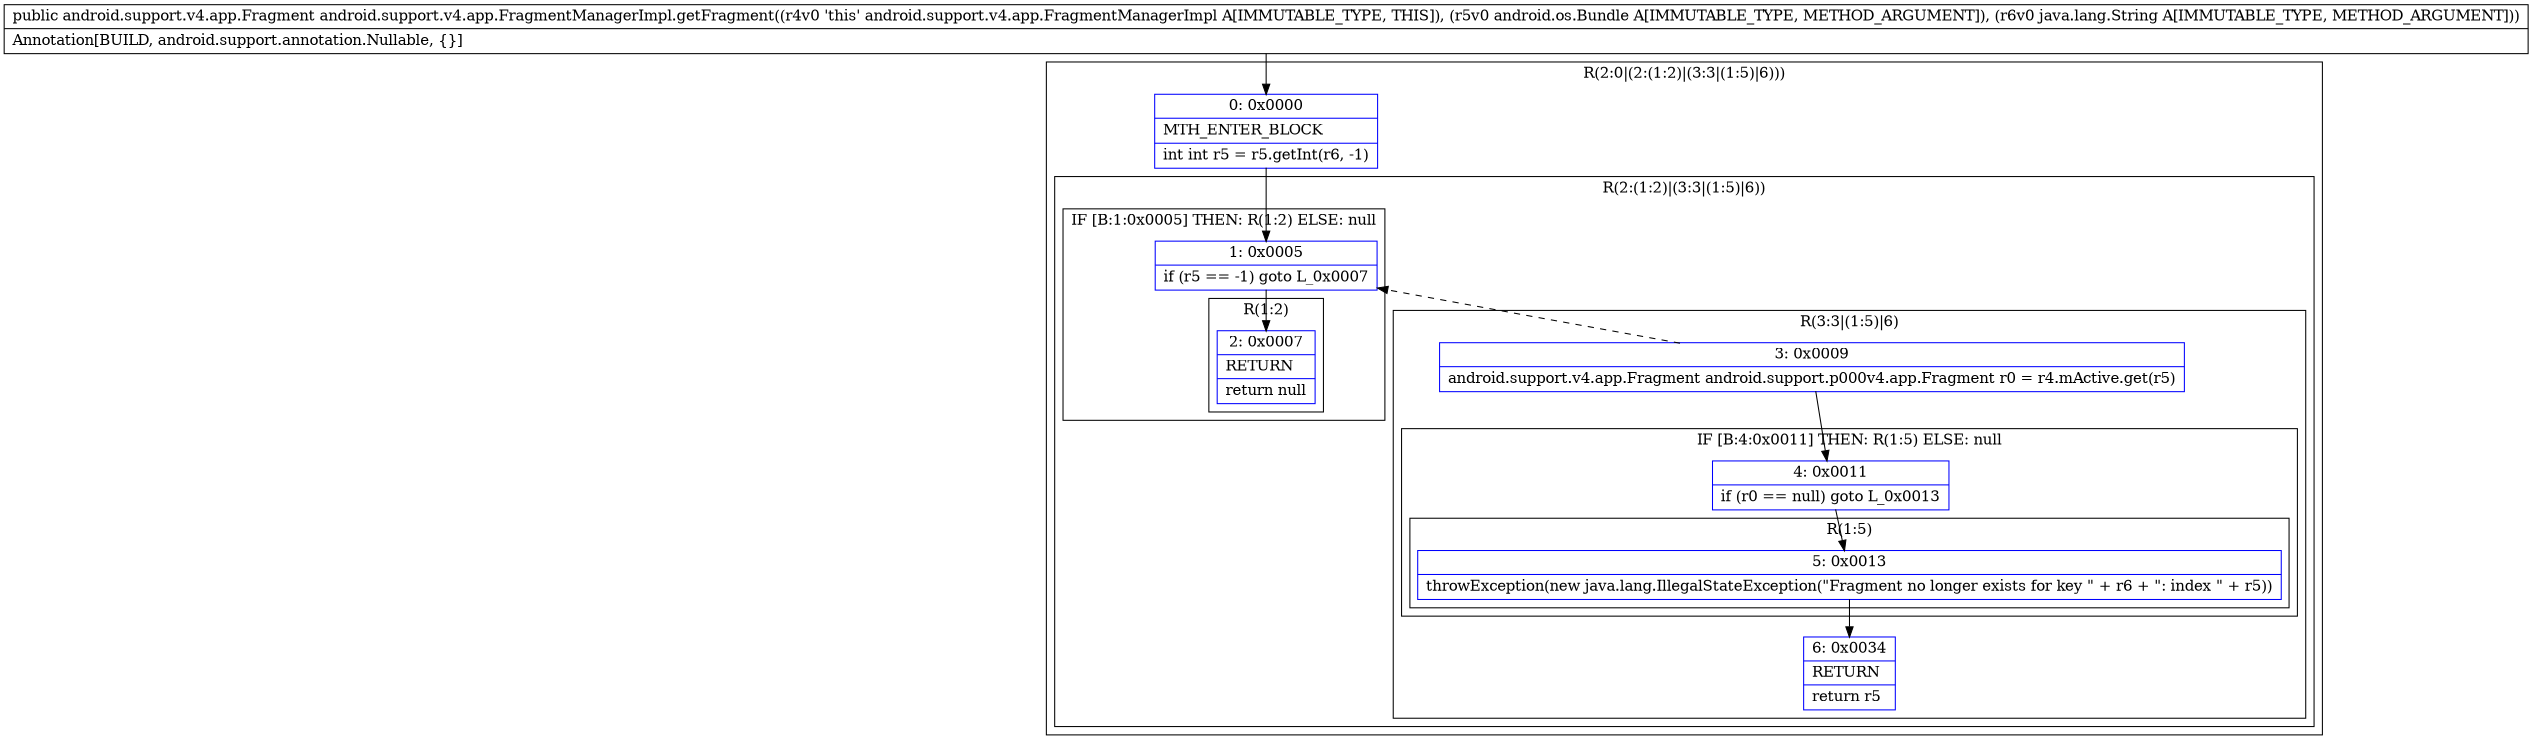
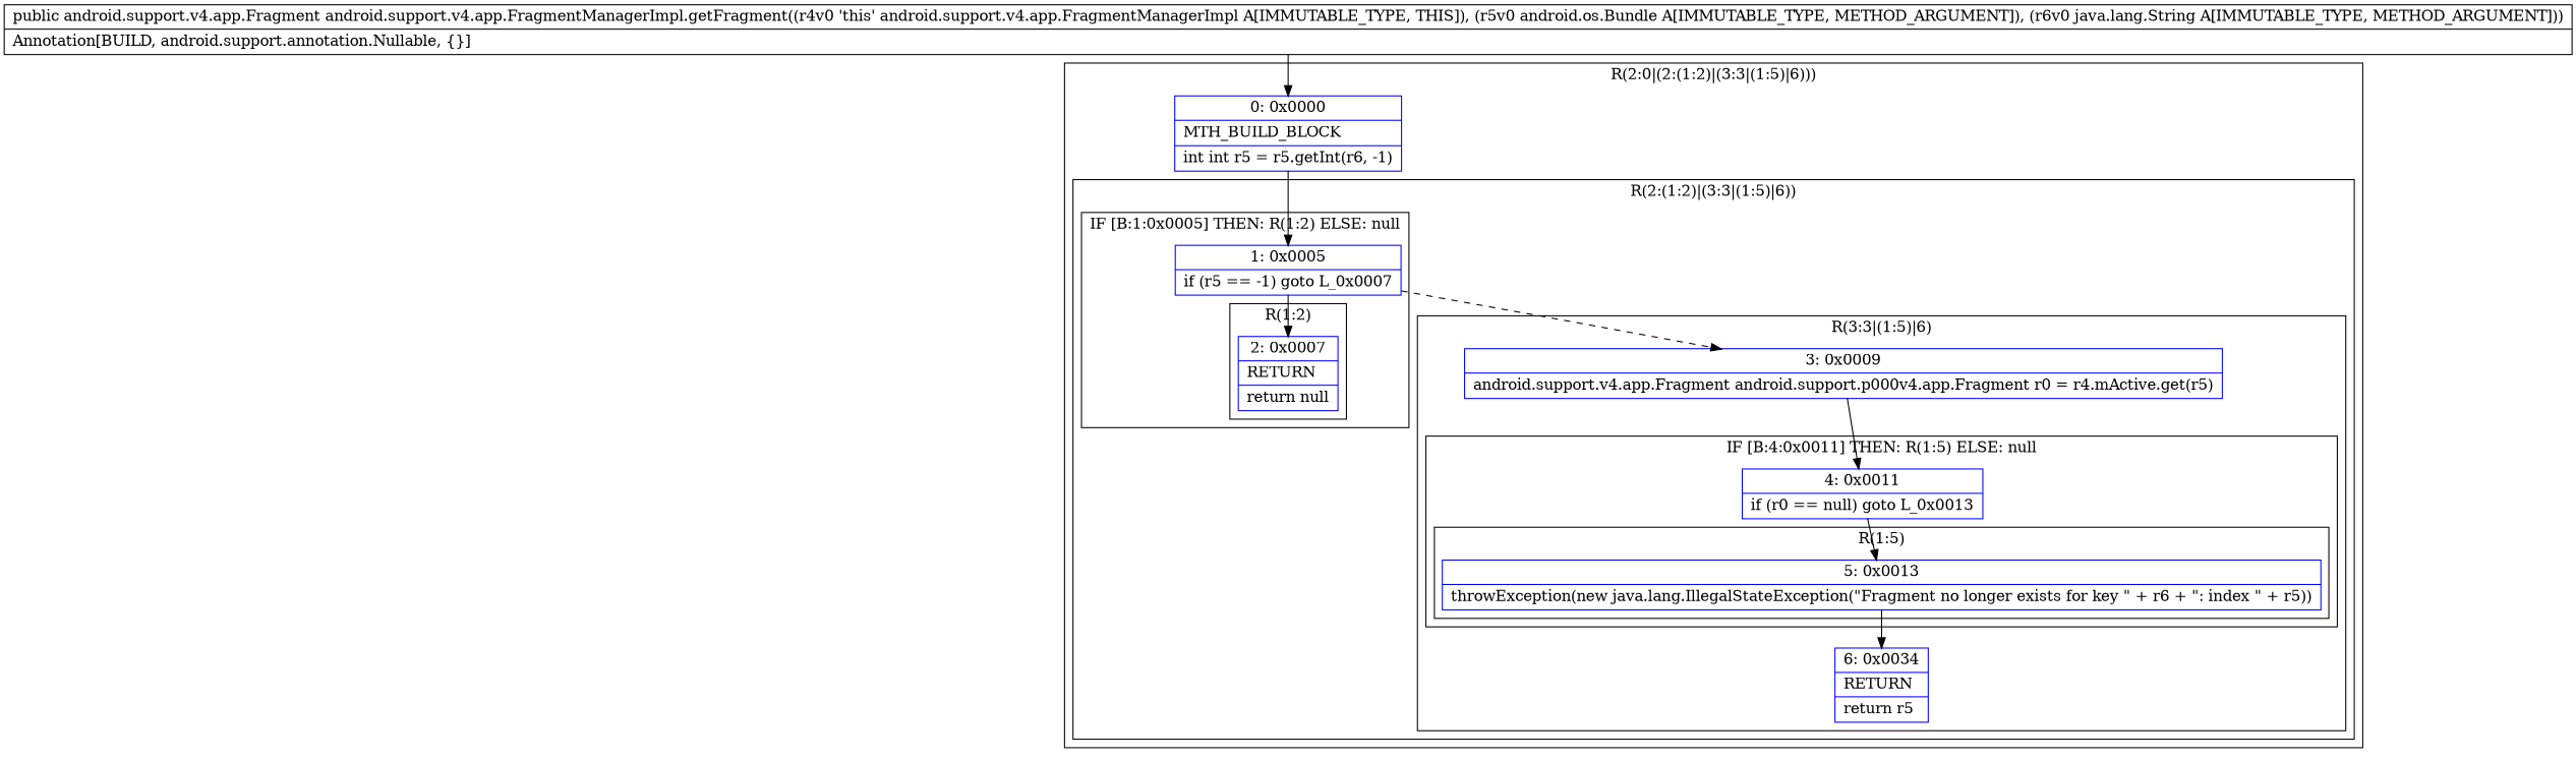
  digraph {
    node [color=blue shape=record]
    n1 [label="{2\:\ 0x0007|RETURN\l|return null\l}"]
    n2 [label="{1\:\ 0x0005|if (r5 == \-1) goto L_0x0007\l}"]
    n3 [label="{5\:\ 0x0013|throwException(new java.lang.IllegalStateException(\"Fragment no longer exists for key \" + r6 + \": index \" + r5))\l}"]
    n4 [label="{4\:\ 0x0011|if (r0 == null) goto L_0x0013\l}"]
    n5 [label="{3\:\ 0x0009|android.support.v4.app.Fragment android.support.p000v4.app.Fragment r0 = r4.mActive.get(r5)\l}"]
    n6 [label="{6\:\ 0x0034|RETURN\l|return r5\l}"]
-   n7 [label="{0\:\ 0x0000|MTH_ENTER_BLOCK\l|int int r5 = r5.getInt(r6, \-1)\l}"]
+   n7 [label="{0\:\ 0x0000|MTH_BUILD_BLOCK\l|int int r5 = r5.getInt(r6, \-1)\l}"]
    n8 [label="{public android.support.v4.app.Fragment android.support.v4.app.FragmentManagerImpl.getFragment((r4v0 'this' android.support.v4.app.FragmentManagerImpl A[IMMUTABLE_TYPE, THIS]), (r5v0 android.os.Bundle A[IMMUTABLE_TYPE, METHOD_ARGUMENT]), (r6v0 java.lang.String A[IMMUTABLE_TYPE, METHOD_ARGUMENT]))  | Annotation[BUILD, android.support.annotation.Nullable, \{\}]\l}" color=""]
    subgraph cluster_1 {
      label="R(2:0|(2:(1:2)|(3:3|(1:5)|6)))"
      n7
      subgraph cluster_2 {
        label="R(2:(1:2)|(3:3|(1:5)|6))"
        subgraph cluster_3 {
          label="IF [B:1:0x0005] THEN: R(1:2) ELSE: null"
          n2
          subgraph cluster_4 {
            label="R(1:2)"
            n1
          }
        }
        subgraph cluster_5 {
          label="R(3:3|(1:5)|6)"
          n5
          n6
          subgraph cluster_6 {
            label="IF [B:4:0x0011] THEN: R(1:5) ELSE: null"
            n4
            subgraph cluster_7 {
              label="R(1:5)"
              n3
            }
          }
        }
      }
    }
    n2 -> n1
-   n5 -> n2 [style=dashed]
+   n2 -> n5 [style=dashed]
    n3 -> n6
    n4 -> n3
    n5 -> n4
    n7 -> n2
    n8 -> n7
  }
